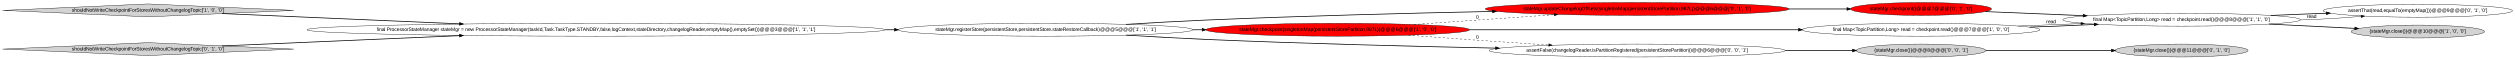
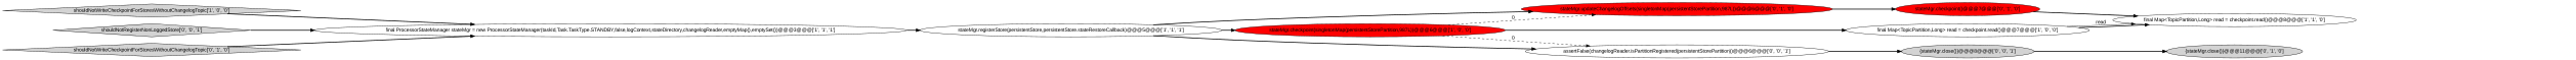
  digraph {
    fontname="Liberation Sans"
    rankdir=LR
    node [fillcolor=white fontname="Liberation Sans" shape=ellipse style=filled]
    edge [fontname="Liberation Sans" style=bold]
    n1 [fillcolor=red label="stateMgr.checkpoint(singletonMap(persistentStorePartition,987L))@@@6@@@['1', '0', '0']"]
    n2 [label="assertFalse(changelogReader.isPartitionRegistered(persistentStorePartition))@@@6@@@['0', '0', '1']"]
    n3 [label="final Map<TopicPartition,Long> read = checkpoint.read()@@@7@@@['1', '0', '0']"]
    n4 [fillcolor=red label="stateMgr.updateChangelogOffsets(singletonMap(persistentStorePartition,987L))@@@6@@@['0', '1', '0']"]
    n5 [fillcolor=lightgray label="{stateMgr.close()}@@@8@@@['0', '0', '1']"]
    n6 [label="final Map<TopicPartition,Long> read = checkpoint.read()@@@8@@@['1', '1', '0']"]
    n7 [fillcolor=red label="stateMgr.checkpoint()@@@7@@@['0', '1', '0']"]
    n8 [fillcolor=lightgray label="{stateMgr.close()}@@@11@@@['0', '1', '0']"]
    n9 [fillcolor=lightgray label="shouldNotWriteCheckpointForStoresWithoutChangelogTopic['1', '0', '0']" shape=diamond]
    n10 [label="final ProcessorStateManager stateMgr = new ProcessorStateManager(taskId,Task.TaskType.STANDBY,false,logContext,stateDirectory,changelogReader,emptyMap(),emptySet())@@@3@@@['1', '1', '1']"]
    n11 [label="stateMgr.registerStore(persistentStore,persistentStore.stateRestoreCallback)@@@5@@@['1', '1', '1']"]
-   n12 [label="assertThat(read,equalTo(emptyMap()))@@@9@@@['0', '1', '0']"]
-   n13 [fillcolor=lightgray label="{stateMgr.close()}@@@10@@@['1', '0', '0']"]
+   n14 [fillcolor=lightgray label="shouldNotRegisterNonLoggedStore['0', '0', '1']" shape=diamond]
    n15 [fillcolor=lightgray label="shouldNotWriteCheckpointForStoresWithoutChangelogTopic['0', '1', '0']" shape=diamond]
    n1 -> n2 [label=0 style=dashed]
    n1 -> n3
    n1 -> n4 [label=0 style=dashed]
    n2 -> n5
    n3 -> n6 [label=read style=solid]
    n3 -> n6
    n4 -> n7
    n5 -> n8
-   n6 -> n12 [label=read style=solid]
-   n6 -> n12
-   n6 -> n13
    n7 -> n6
    n9 -> n10
    n10 -> n11
    n11 -> n1
    n11 -> n2
    n11 -> n4
+   n14 -> n10
    n15 -> n10
  }
